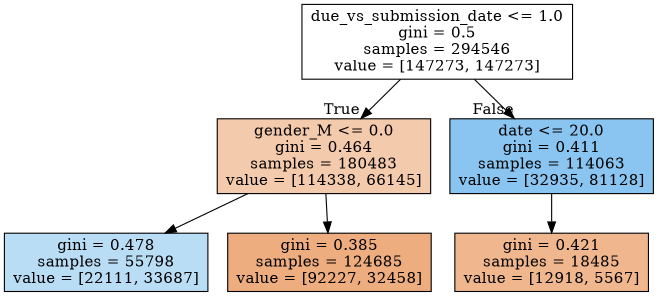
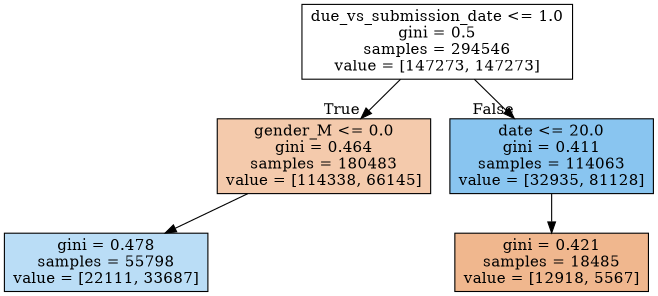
  digraph {
    node [color=black shape=box style=filled]
    n1 [fillcolor="#e5813900" label="due_vs_submission_date <= 1.0\ngini = 0.5\nsamples = 294546\nvalue = [147273, 147273]"]
    n2 [fillcolor="#e581396b" label="gender_M <= 0.0\ngini = 0.464\nsamples = 180483\nvalue = [114338, 66145]"]
    n3 [fillcolor="#399de597" label="date <= 20.0\ngini = 0.411\nsamples = 114063\nvalue = [32935, 81128]"]
    n4 [fillcolor="#399de558" label="gini = 0.478\nsamples = 55798\nvalue = [22111, 33687]"]
-   n5 [fillcolor="#e58139a5" label="gini = 0.385\nsamples = 124685\nvalue = [92227, 32458]"]
    n6 [fillcolor="#e5813991" label="gini = 0.421\nsamples = 18485\nvalue = [12918, 5567]"]
    n1 -> n2 [headlabel=True labelangle=45 labeldistance=2.5]
    n1 -> n3 [headlabel=False labelangle=-45 labeldistance=2.5]
    n2 -> n4
-   n2 -> n5
    n3 -> n6
  }
